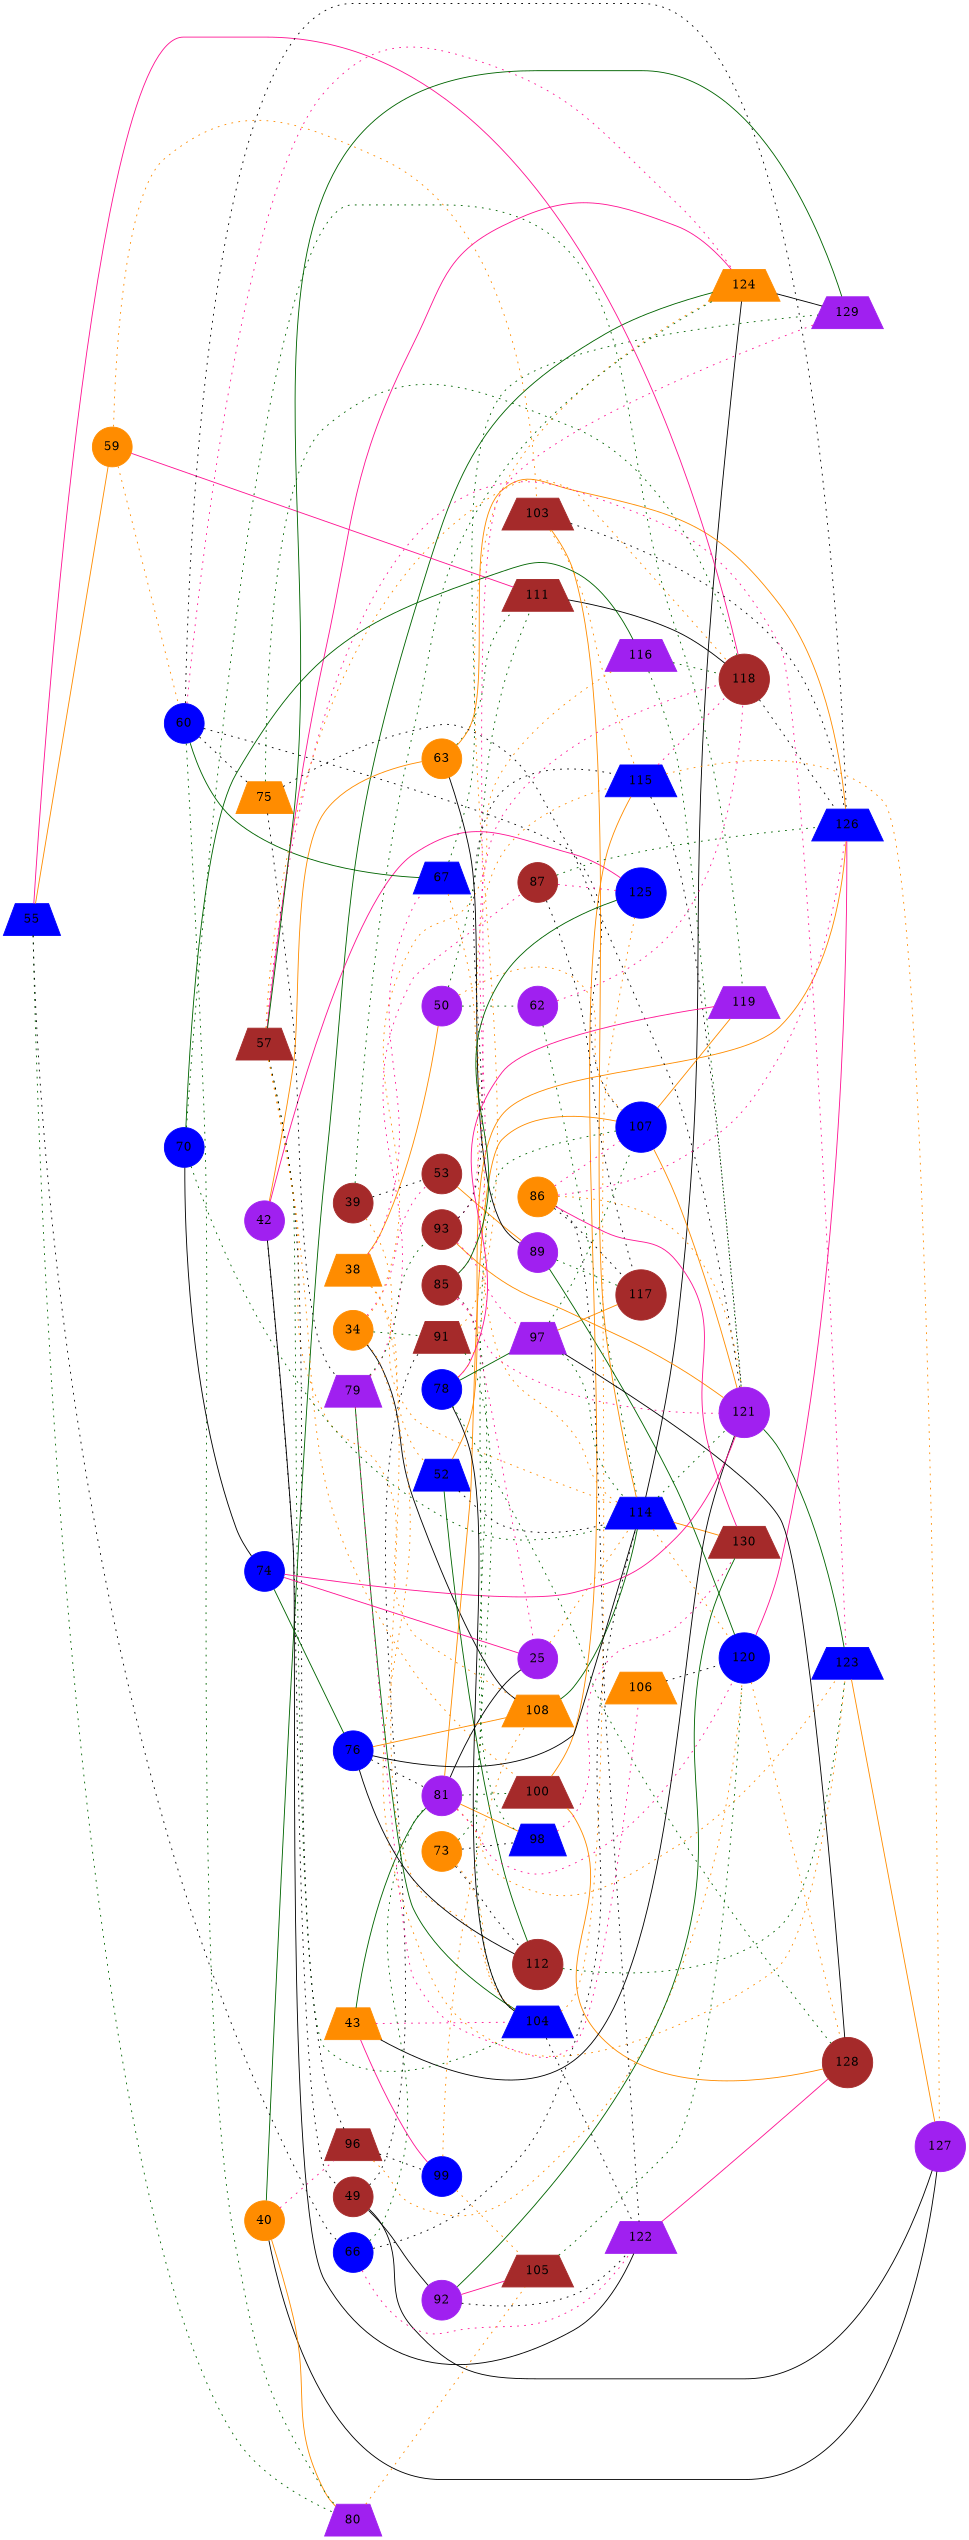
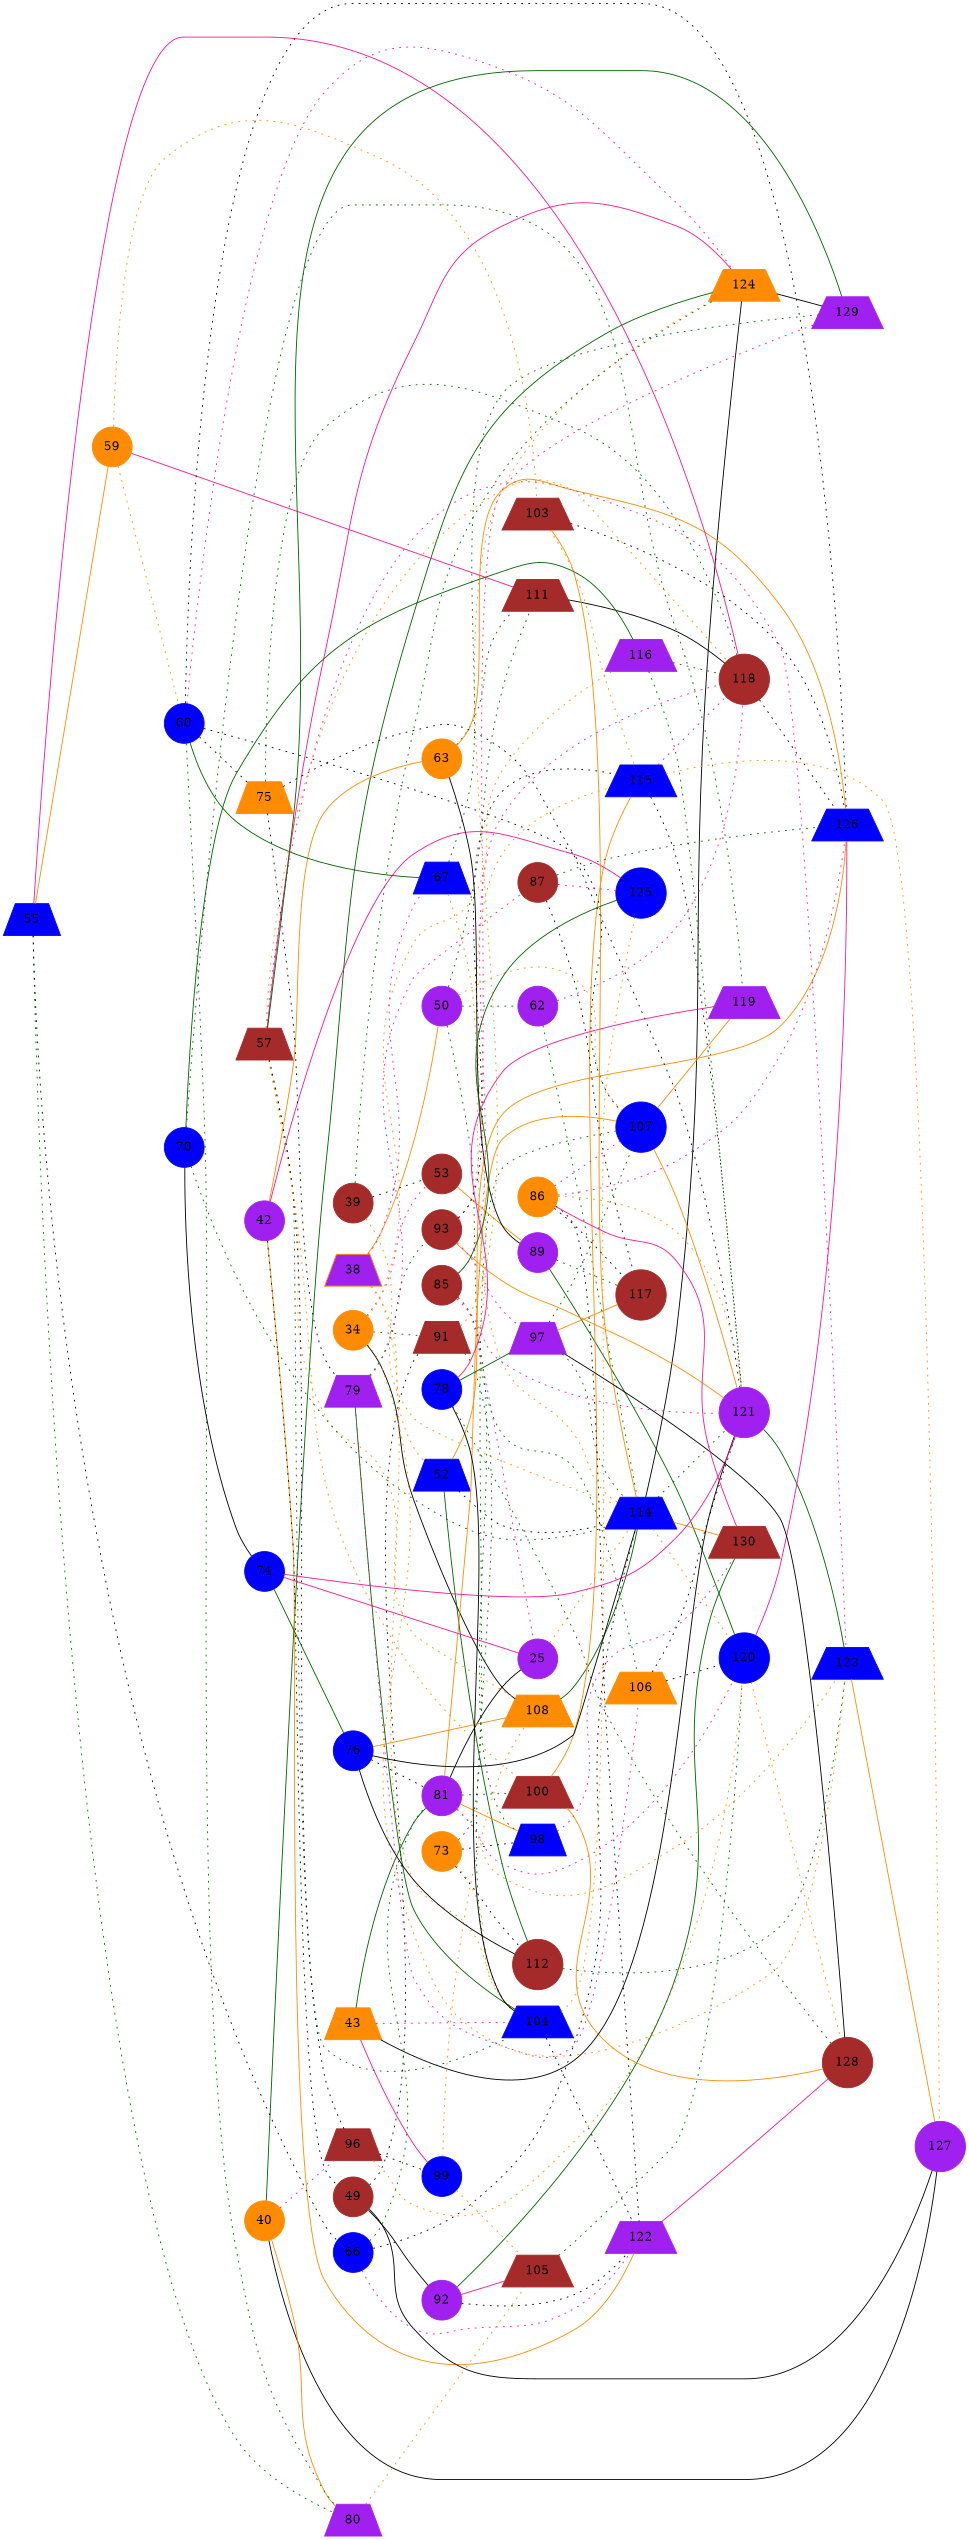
  graph {
    rankdir=LR
    node [color=blue shape=circle style=filled]
    edge [color=darkorange style=dotted]
    34 [color=darkorange super="+3"]
    53 [color=brown]
    91 [color=brown shape=trapezium]
    108 [color=darkorange shape=trapezium super="+82"]
    116 [color=purple shape=trapezium]
    123 [shape=trapezium super="+19+77"]
    89 [color=purple]
    104 [shape=trapezium super="+16+46+29"]
    124 [color=darkorange shape=trapezium super="+37+110+101"]
    114 [shape=trapezium super="+64+11+17+41+109+94"]
    121 [color=purple super="+15+58+72+113"]
    118 [color=brown super="+56+33"]
    127 [color=purple]
    50 [color=purple super="+5"]
    62 [color=purple]
    106 [color=darkorange shape=trapezium]
    107 [super="+27+102+36"]
    111 [color=brown shape=trapezium]
-   38 [color=darkorange shape=trapezium]
+   38 [color=darkorange shape=trapezium fillcolor=purple]
    52 [shape=trapezium]
    67 [shape=trapezium]
    112 [color=brown]
    126 [shape=trapezium super="+7+83+47"]
    129 [color=purple shape=trapezium]
    122 [color=purple shape=trapezium super="+32+45"]
    125
    39 [color=brown]
    120 [super="+20+51+23"]
    130 [color=brown shape=trapezium]
    40 [color=darkorange]
    80 [color=purple shape=trapezium]
    96 [color=brown shape=trapezium]
    105 [color=brown shape=trapezium]
    99
    42 [color=purple]
    49 [color=brown]
    63 [color=darkorange]
    92 [color=purple]
    128 [color=brown super="+10"]
    81 [color=purple super="+25+31+44"]
    100 [color=brown shape=trapezium]
    98 [shape=trapezium]
    n43 [color=purple label=25]
    43 [color=darkorange shape=trapezium]
    119 [color=purple shape=trapezium]
    117 [color=brown]
    55 [shape=trapezium]
    59 [color=darkorange]
    66
    60 [super="+18"]
    103 [color=brown shape=trapezium]
    57 [color=brown shape=trapezium super="+4+54+8"]
    115 [shape=trapezium super="+90"]
    75 [color=darkorange shape=trapezium]
    79 [color=purple shape=trapezium super="+48"]
    70
    74
    76 [super="+35"]
    73 [color=darkorange]
    87 [color=brown]
    93 [color=brown super="+71"]
    78 [super="+6"]
    97 [color=purple shape=trapezium super="+2+69"]
    85 [color=brown super="+84"]
    86 [color=darkorange super="+65"]
    34 -- 53 [color=deeppink weight=2]
    34 -- 91 [color=darkgreen]
    34 -- 108 [color=black style=solid]
    34 -- 116
    34 -- 123
    53 -- 89 [style=solid]
    91 -- 104 [color=darkgreen]
    91 -- 124
    108 -- 114 [color=darkgreen style=solid]
    116 -- 121 [color=darkgreen]
    116 -- 118 [color=darkgreen]
    123 -- 127 [style=solid]
    89 -- 120 [color=darkgreen style=solid]
    89 -- 117 [color=darkgreen]
    104 -- 122 [color=black]
    104 -- 125
    124 -- 129 [color=black style=solid]
    114 -- 124 [color=black style=solid weight=3]
    114 -- 121 [color=darkgreen weight=3]
    114 -- 120 [weight=3]
    114 -- 130 [style=solid]
    121 -- 123 [color=darkgreen style=solid weight=3]
    118 -- 126 [color=black weight=2]
    50 -- 62 [color=darkgreen weight=2]
+   50 -- 106 [color=darkgreen]
    50 -- 107
    50 -- 111 [color=darkgreen]
    62 -- 114 [color=darkgreen]
    62 -- 118 [color=deeppink]
+   106 -- 121 [color=black]
    106 -- 120 [color=black]
    107 -- 121 [style=solid weight=2]
    107 -- 119 [style=solid]
    111 -- 118 [color=black style=solid]
    38 -- 104
    38 -- 50 [style=solid]
    38 -- 52
    38 -- 67 [color=deeppink]
    52 -- 114 [color=black]
    52 -- 112 [color=darkgreen style=solid]
    52 -- 126 [style=solid]
    67 -- 114
    67 -- 129 [color=darkgreen]
    112 -- 123 [color=darkgreen]
    122 -- 128 [color=deeppink style=solid weight=2]
    39 -- 53 [color=black]
    39 -- 124 [color=darkgreen]
    39 -- 114 [weight=2]
    120 -- 126 [color=deeppink style=solid]
    120 -- 128
    40 -- 124 [color=darkgreen style=solid]
    40 -- 127 [color=black style=solid]
    40 -- 80 [style=solid]
    40 -- 96 [color=deeppink]
    80 -- 105
    96 -- 120
    96 -- 99 [color=black]
    105 -- 120 [color=darkgreen]
    99 -- 108
    99 -- 105
-   42 -- 122 [color=black style=solid]
+   42 -- 122 [style=solid]
    42 -- 125 [color=deeppink style=solid]
    42 -- 49 [color=black]
    42 -- 63 [style=solid]
    49 -- 91 [color=black]
    49 -- 127 [color=black style=solid]
    49 -- 92 [color=black style=solid]
    63 -- 89 [color=black style=solid]
    63 -- 111 [color=darkgreen]
    63 -- 126 [style=solid]
    92 -- 122 [color=black]
    92 -- 130 [color=darkgreen style=solid]
    92 -- 105 [color=deeppink style=solid]
    81 -- 123
    81 -- 107 [style=solid weight=2]
    81 -- 120 [color=deeppink]
    81 -- 100 [color=darkgreen]
    81 -- 98 [style=solid]
    81 -- n43 [color=black style=solid]
    100 -- 128 [style=solid]
    100 -- 115 [style=solid]
    98 -- 130 [color=deeppink]
    n43 -- 114
    43 -- 104 [color=deeppink]
    43 -- 121 [color=black style=solid]
    43 -- 99 [color=deeppink style=solid]
    43 -- 81 [color=darkgreen style=solid]
    55 -- 118 [color=deeppink style=solid]
    55 -- 80 [color=darkgreen]
    55 -- 59 [style=solid]
    55 -- 66 [color=black]
    59 -- 111 [color=deeppink style=solid]
    59 -- 60
    59 -- 103
    66 -- 114 [color=black]
    66 -- 122 [color=deeppink]
    66 -- 81 [color=darkgreen]
    60 -- 124 [color=deeppink weight=2]
    60 -- 107 [color=black weight=3]
    60 -- 67 [color=darkgreen style=solid]
    60 -- 126 [color=black]
    60 -- 80 [color=darkgreen]
    60 -- 75 [color=black]
    103 -- 114 [style=solid]
    103 -- 126 [color=black]
    103 -- 115
    57 -- 108 [weight=2]
    57 -- 123 [color=deeppink]
    57 -- 104 [color=darkgreen]
    57 -- 124 [color=deeppink style=solid]
    57 -- 118 [weight=2]
    57 -- 129 [color=darkgreen style=solid]
    57 -- 96 [color=black]
    57 -- 100
    115 -- 121 [color=black]
    115 -- 118 [color=deeppink weight=2]
    115 -- 127
    75 -- 121 [color=black]
    75 -- 118 [color=darkgreen]
    75 -- 79 [color=black]
    79 -- 104 [color=darkgreen style=solid weight=2]
    79 -- 106 [color=deeppink]
    79 -- 87 [color=deeppink]
    79 -- 93 [color=darkgreen]
    70 -- 116 [color=darkgreen style=solid]
    70 -- 114 [color=darkgreen]
    70 -- 119 [color=darkgreen]
    70 -- 74 [color=black style=solid]
    74 -- 121 [color=deeppink style=solid]
    74 -- n43 [color=deeppink style=solid]
    74 -- 76 [color=darkgreen style=solid]
    76 -- 108 [style=solid]
    76 -- 114 [color=black style=solid weight=2]
    76 -- 112 [color=black style=solid]
    76 -- 81 [color=black]
    73 -- 104
    73 -- 107 [color=darkgreen]
    73 -- 112 [color=black]
    73 -- 98 [color=black]
    87 -- 126 [color=darkgreen]
    87 -- 125 [color=deeppink]
    87 -- 117 [color=black]
    93 -- 121 [style=solid]
    93 -- 129 [color=deeppink]
    93 -- 115 [color=black]
    93 -- 97 [color=deeppink weight=2]
    78 -- 104 [color=black style=solid]
    78 -- 128 [color=darkgreen]
    78 -- 119 [color=deeppink style=solid weight=2]
    78 -- 115
    78 -- 97 [color=darkgreen style=solid]
    97 -- 114 [color=darkgreen weight=2]
    97 -- 107 [color=darkgreen]
    97 -- 128 [color=black style=solid]
    97 -- 117 [style=solid]
    85 -- 121 [color=deeppink weight=2]
    85 -- 118 [color=deeppink]
    85 -- 125 [color=darkgreen style=solid]
    85 -- 98 [color=darkgreen]
    85 -- n43 [color=deeppink]
    86 -- 121
    86 -- 107 [color=deeppink]
    86 -- 126 [color=deeppink weight=2]
    86 -- 122 [color=black weight=2]
    86 -- 130 [color=deeppink style=solid]
    86 -- 117 [color=black]
  }
